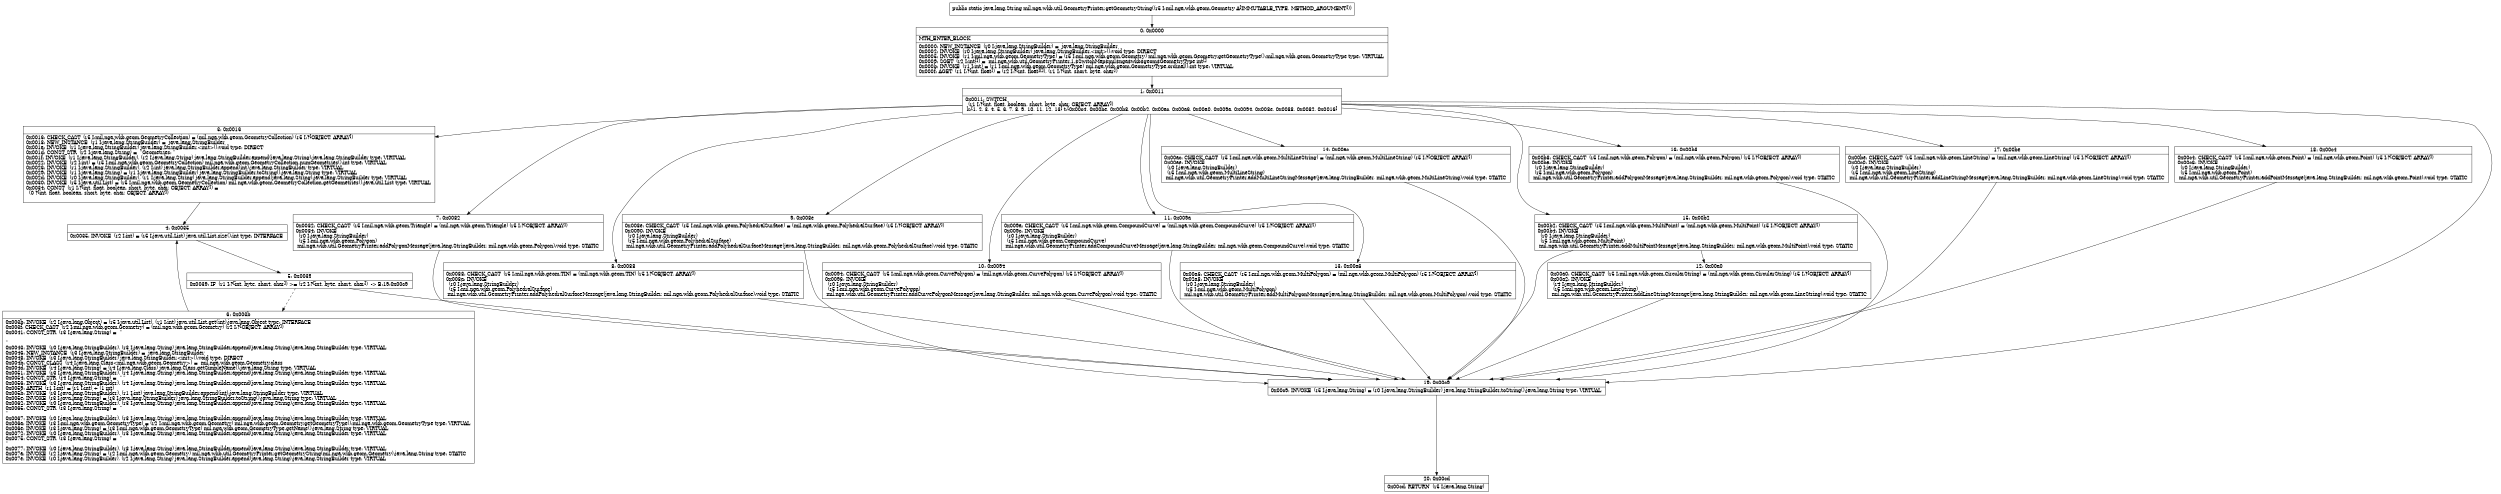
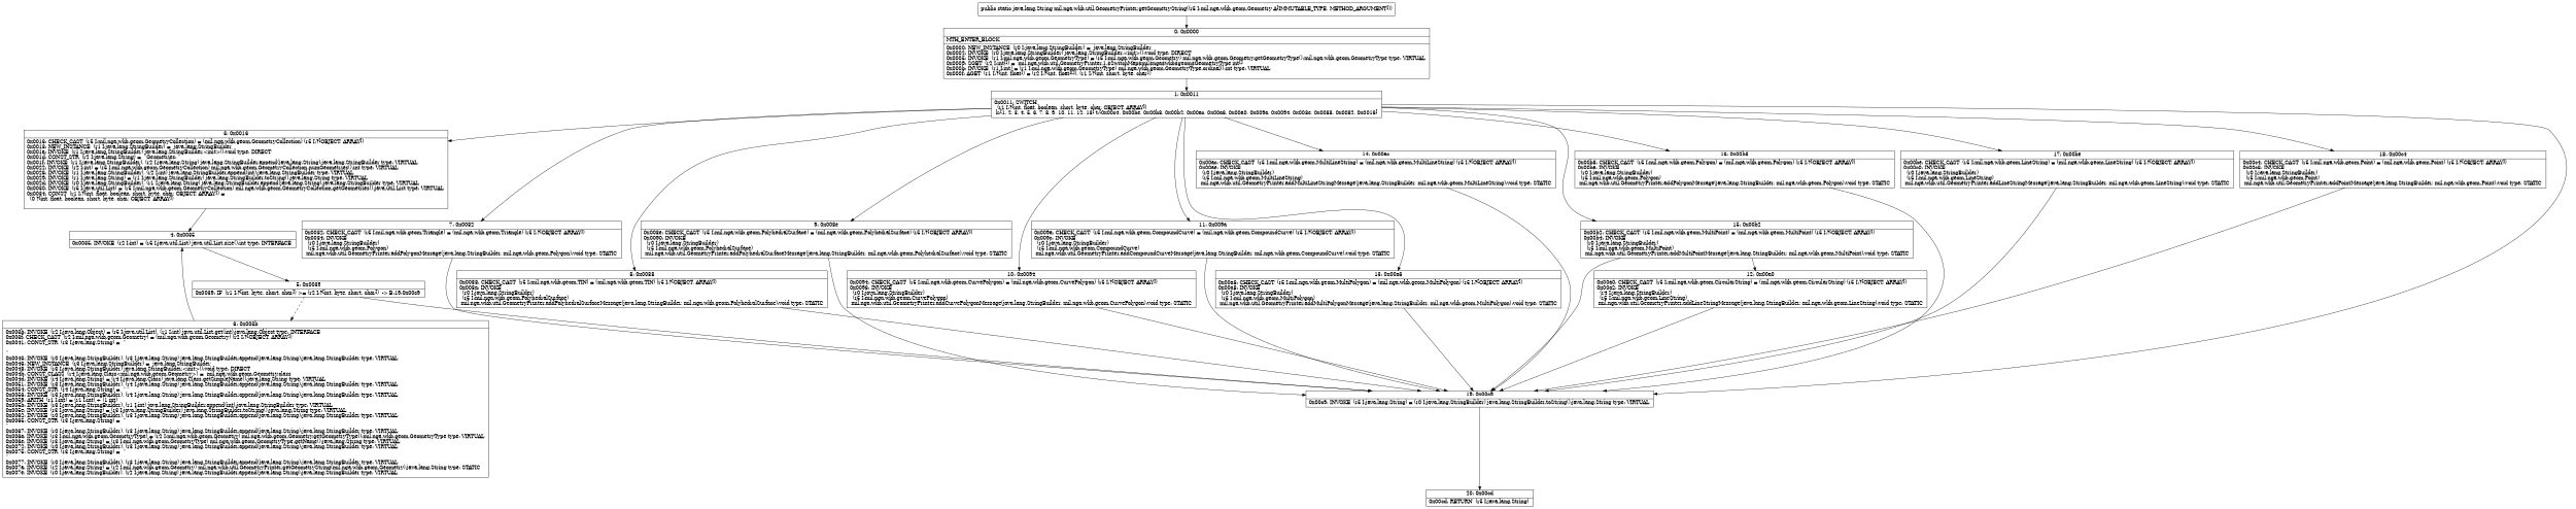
  digraph {
    node [shape=record]
    n1 [label="{0\:\ 0x0000|MTH_ENTER_BLOCK\l|0x0000: NEW_INSTANCE  (r0 I:java.lang.StringBuilder) =  java.lang.StringBuilder \l0x0002: INVOKE  (r0 I:java.lang.StringBuilder) java.lang.StringBuilder.\<init\>():void type: DIRECT \l0x0005: INVOKE  (r1 I:mil.nga.wkb.geom.GeometryType) = (r5 I:mil.nga.wkb.geom.Geometry) mil.nga.wkb.geom.Geometry.getGeometryType():mil.nga.wkb.geom.GeometryType type: VIRTUAL \l0x0009: SGET  (r2 I:int[]) =  mil.nga.wkb.util.GeometryPrinter.1.$SwitchMap$mil$nga$wkb$geom$GeometryType int[] \l0x000b: INVOKE  (r1 I:int) = (r1 I:mil.nga.wkb.geom.GeometryType) mil.nga.wkb.geom.GeometryType.ordinal():int type: VIRTUAL \l0x000f: AGET  (r1 I:?[int, float]) = (r2 I:?[int, float][]), (r1 I:?[int, short, byte, char]) \l}"]
    n2 [label="{1\:\ 0x0011|0x0011: SWITCH  \l  (r1 I:?[int, float, boolean, short, byte, char, OBJECT, ARRAY])\l k:[1, 2, 3, 4, 5, 6, 7, 8, 9, 10, 11, 12, 13] t:[0x00c4, 0x00be, 0x00b8, 0x00b2, 0x00ac, 0x00a6, 0x00a0, 0x009a, 0x0094, 0x008e, 0x0088, 0x0082, 0x0016] \l}"]
    n3 [label="{3\:\ 0x0016|0x0016: CHECK_CAST  (r5 I:mil.nga.wkb.geom.GeometryCollection) = (mil.nga.wkb.geom.GeometryCollection) (r5 I:?[OBJECT, ARRAY]) \l0x0018: NEW_INSTANCE  (r1 I:java.lang.StringBuilder) =  java.lang.StringBuilder \l0x001a: INVOKE  (r1 I:java.lang.StringBuilder) java.lang.StringBuilder.\<init\>():void type: DIRECT \l0x001d: CONST_STR  (r2 I:java.lang.String) =  \"Geometries: \" \l0x001f: INVOKE  (r1 I:java.lang.StringBuilder), (r2 I:java.lang.String) java.lang.StringBuilder.append(java.lang.String):java.lang.StringBuilder type: VIRTUAL \l0x0022: INVOKE  (r2 I:int) = (r5 I:mil.nga.wkb.geom.GeometryCollection) mil.nga.wkb.geom.GeometryCollection.numGeometries():int type: VIRTUAL \l0x0026: INVOKE  (r1 I:java.lang.StringBuilder), (r2 I:int) java.lang.StringBuilder.append(int):java.lang.StringBuilder type: VIRTUAL \l0x0029: INVOKE  (r1 I:java.lang.String) = (r1 I:java.lang.StringBuilder) java.lang.StringBuilder.toString():java.lang.String type: VIRTUAL \l0x002d: INVOKE  (r0 I:java.lang.StringBuilder), (r1 I:java.lang.String) java.lang.StringBuilder.append(java.lang.String):java.lang.StringBuilder type: VIRTUAL \l0x0030: INVOKE  (r5 I:java.util.List) = (r5 I:mil.nga.wkb.geom.GeometryCollection) mil.nga.wkb.geom.GeometryCollection.getGeometries():java.util.List type: VIRTUAL \l0x0034: CONST  (r1 I:?[int, float, boolean, short, byte, char, OBJECT, ARRAY]) = \l  (0 ?[int, float, boolean, short, byte, char, OBJECT, ARRAY])\l \l}"]
    n4 [label="{7\:\ 0x0082|0x0082: CHECK_CAST  (r5 I:mil.nga.wkb.geom.Triangle) = (mil.nga.wkb.geom.Triangle) (r5 I:?[OBJECT, ARRAY]) \l0x0084: INVOKE  \l  (r0 I:java.lang.StringBuilder)\l  (r5 I:mil.nga.wkb.geom.Polygon)\l mil.nga.wkb.util.GeometryPrinter.addPolygonMessage(java.lang.StringBuilder, mil.nga.wkb.geom.Polygon):void type: STATIC \l}"]
    n5 [label="{8\:\ 0x0088|0x0088: CHECK_CAST  (r5 I:mil.nga.wkb.geom.TIN) = (mil.nga.wkb.geom.TIN) (r5 I:?[OBJECT, ARRAY]) \l0x008a: INVOKE  \l  (r0 I:java.lang.StringBuilder)\l  (r5 I:mil.nga.wkb.geom.PolyhedralSurface)\l mil.nga.wkb.util.GeometryPrinter.addPolyhedralSurfaceMessage(java.lang.StringBuilder, mil.nga.wkb.geom.PolyhedralSurface):void type: STATIC \l}"]
    n6 [label="{9\:\ 0x008e|0x008e: CHECK_CAST  (r5 I:mil.nga.wkb.geom.PolyhedralSurface) = (mil.nga.wkb.geom.PolyhedralSurface) (r5 I:?[OBJECT, ARRAY]) \l0x0090: INVOKE  \l  (r0 I:java.lang.StringBuilder)\l  (r5 I:mil.nga.wkb.geom.PolyhedralSurface)\l mil.nga.wkb.util.GeometryPrinter.addPolyhedralSurfaceMessage(java.lang.StringBuilder, mil.nga.wkb.geom.PolyhedralSurface):void type: STATIC \l}"]
    n7 [label="{10\:\ 0x0094|0x0094: CHECK_CAST  (r5 I:mil.nga.wkb.geom.CurvePolygon) = (mil.nga.wkb.geom.CurvePolygon) (r5 I:?[OBJECT, ARRAY]) \l0x0096: INVOKE  \l  (r0 I:java.lang.StringBuilder)\l  (r5 I:mil.nga.wkb.geom.CurvePolygon)\l mil.nga.wkb.util.GeometryPrinter.addCurvePolygonMessage(java.lang.StringBuilder, mil.nga.wkb.geom.CurvePolygon):void type: STATIC \l}"]
    n8 [label="{11\:\ 0x009a|0x009a: CHECK_CAST  (r5 I:mil.nga.wkb.geom.CompoundCurve) = (mil.nga.wkb.geom.CompoundCurve) (r5 I:?[OBJECT, ARRAY]) \l0x009c: INVOKE  \l  (r0 I:java.lang.StringBuilder)\l  (r5 I:mil.nga.wkb.geom.CompoundCurve)\l mil.nga.wkb.util.GeometryPrinter.addCompoundCurveMessage(java.lang.StringBuilder, mil.nga.wkb.geom.CompoundCurve):void type: STATIC \l}"]
-   n9 [label="{13\:\ 0x00a6|0x00a6: CHECK_CAST  (r5 I:mil.nga.wkb.geom.MultiPolygon) = (mil.nga.wkb.geom.MultiPolygon) (r5 I:?[OBJECT, ARRAY]) \l0x02a8: INVOKE  \l  (r0 I:java.lang.StringBuilder)\l  (r5 I:mil.nga.wkb.geom.MultiPolygon)\l mil.nga.wkb.util.GeometryPrinter.addMultiPolygonMessage(java.lang.StringBuilder, mil.nga.wkb.geom.MultiPolygon):void type: STATIC \l}"]
+   n9 [label="{13\:\ 0x00a6|0x00a6: CHECK_CAST  (r5 I:mil.nga.wkb.geom.MultiPolygon) = (mil.nga.wkb.geom.MultiPolygon) (r5 I:?[OBJECT, ARRAY]) \l0x00a8: INVOKE  \l  (r0 I:java.lang.StringBuilder)\l  (r5 I:mil.nga.wkb.geom.MultiPolygon)\l mil.nga.wkb.util.GeometryPrinter.addMultiPolygonMessage(java.lang.StringBuilder, mil.nga.wkb.geom.MultiPolygon):void type: STATIC \l}"]
    n10 [label="{14\:\ 0x00ac|0x00ac: CHECK_CAST  (r5 I:mil.nga.wkb.geom.MultiLineString) = (mil.nga.wkb.geom.MultiLineString) (r5 I:?[OBJECT, ARRAY]) \l0x00ae: INVOKE  \l  (r0 I:java.lang.StringBuilder)\l  (r5 I:mil.nga.wkb.geom.MultiLineString)\l mil.nga.wkb.util.GeometryPrinter.addMultiLineStringMessage(java.lang.StringBuilder, mil.nga.wkb.geom.MultiLineString):void type: STATIC \l}"]
    n11 [label="{15\:\ 0x00b2|0x00b2: CHECK_CAST  (r5 I:mil.nga.wkb.geom.MultiPoint) = (mil.nga.wkb.geom.MultiPoint) (r5 I:?[OBJECT, ARRAY]) \l0x00b4: INVOKE  \l  (r0 I:java.lang.StringBuilder)\l  (r5 I:mil.nga.wkb.geom.MultiPoint)\l mil.nga.wkb.util.GeometryPrinter.addMultiPointMessage(java.lang.StringBuilder, mil.nga.wkb.geom.MultiPoint):void type: STATIC \l}"]
    n12 [label="{16\:\ 0x00b8|0x00b8: CHECK_CAST  (r5 I:mil.nga.wkb.geom.Polygon) = (mil.nga.wkb.geom.Polygon) (r5 I:?[OBJECT, ARRAY]) \l0x00ba: INVOKE  \l  (r0 I:java.lang.StringBuilder)\l  (r5 I:mil.nga.wkb.geom.Polygon)\l mil.nga.wkb.util.GeometryPrinter.addPolygonMessage(java.lang.StringBuilder, mil.nga.wkb.geom.Polygon):void type: STATIC \l}"]
    n13 [label="{17\:\ 0x00be|0x00be: CHECK_CAST  (r5 I:mil.nga.wkb.geom.LineString) = (mil.nga.wkb.geom.LineString) (r5 I:?[OBJECT, ARRAY]) \l0x00c0: INVOKE  \l  (r0 I:java.lang.StringBuilder)\l  (r5 I:mil.nga.wkb.geom.LineString)\l mil.nga.wkb.util.GeometryPrinter.addLineStringMessage(java.lang.StringBuilder, mil.nga.wkb.geom.LineString):void type: STATIC \l}"]
    n14 [label="{18\:\ 0x00c4|0x00c4: CHECK_CAST  (r5 I:mil.nga.wkb.geom.Point) = (mil.nga.wkb.geom.Point) (r5 I:?[OBJECT, ARRAY]) \l0x00c6: INVOKE  \l  (r0 I:java.lang.StringBuilder)\l  (r5 I:mil.nga.wkb.geom.Point)\l mil.nga.wkb.util.GeometryPrinter.addPointMessage(java.lang.StringBuilder, mil.nga.wkb.geom.Point):void type: STATIC \l}"]
    n15 [label="{19\:\ 0x00c9|0x00c9: INVOKE  (r5 I:java.lang.String) = (r0 I:java.lang.StringBuilder) java.lang.StringBuilder.toString():java.lang.String type: VIRTUAL \l}"]
    n16 [label="{4\:\ 0x0035|0x0035: INVOKE  (r2 I:int) = (r5 I:java.util.List) java.util.List.size():int type: INTERFACE \l}"]
    n17 [label="{12\:\ 0x00a0|0x00a0: CHECK_CAST  (r5 I:mil.nga.wkb.geom.CircularString) = (mil.nga.wkb.geom.CircularString) (r5 I:?[OBJECT, ARRAY]) \l0x00a2: INVOKE  \l  (r4 I:java.lang.StringBuilder)\l  (r5 I:mil.nga.wkb.geom.LineString)\l mil.nga.wkb.util.GeometryPrinter.addLineStringMessage(java.lang.StringBuilder, mil.nga.wkb.geom.LineString):void type: STATIC \l}"]
    n18 [label="{20\:\ 0x00cd|0x00cd: RETURN  (r5 I:java.lang.String) \l}"]
    n19 [label="{5\:\ 0x0039|0x0039: IF  (r1 I:?[int, byte, short, char]) \>= (r2 I:?[int, byte, short, char])  \-\> B:19:0x00c9 \l}"]
    n20 [label="{6\:\ 0x003b|0x003b: INVOKE  (r2 I:java.lang.Object) = (r5 I:java.util.List), (r1 I:int) java.util.List.get(int):java.lang.Object type: INTERFACE \l0x003f: CHECK_CAST  (r2 I:mil.nga.wkb.geom.Geometry) = (mil.nga.wkb.geom.Geometry) (r2 I:?[OBJECT, ARRAY]) \l0x0041: CONST_STR  (r3 I:java.lang.String) =  \"\l\l\" \l0x0043: INVOKE  (r0 I:java.lang.StringBuilder), (r3 I:java.lang.String) java.lang.StringBuilder.append(java.lang.String):java.lang.StringBuilder type: VIRTUAL \l0x0046: NEW_INSTANCE  (r3 I:java.lang.StringBuilder) =  java.lang.StringBuilder \l0x0048: INVOKE  (r3 I:java.lang.StringBuilder) java.lang.StringBuilder.\<init\>():void type: DIRECT \l0x004b: CONST_CLASS  (r4 I:java.lang.Class\<mil.nga.wkb.geom.Geometry\>) =  mil.nga.wkb.geom.Geometry.class \l0x004d: INVOKE  (r4 I:java.lang.String) = (r4 I:java.lang.Class) java.lang.Class.getSimpleName():java.lang.String type: VIRTUAL \l0x0051: INVOKE  (r3 I:java.lang.StringBuilder), (r4 I:java.lang.String) java.lang.StringBuilder.append(java.lang.String):java.lang.StringBuilder type: VIRTUAL \l0x0054: CONST_STR  (r4 I:java.lang.String) =  \" \" \l0x0056: INVOKE  (r3 I:java.lang.StringBuilder), (r4 I:java.lang.String) java.lang.StringBuilder.append(java.lang.String):java.lang.StringBuilder type: VIRTUAL \l0x0059: ARITH  (r1 I:int) = (r1 I:int) + (1 int) \l0x005b: INVOKE  (r3 I:java.lang.StringBuilder), (r1 I:int) java.lang.StringBuilder.append(int):java.lang.StringBuilder type: VIRTUAL \l0x005e: INVOKE  (r3 I:java.lang.String) = (r3 I:java.lang.StringBuilder) java.lang.StringBuilder.toString():java.lang.String type: VIRTUAL \l0x0062: INVOKE  (r0 I:java.lang.StringBuilder), (r3 I:java.lang.String) java.lang.StringBuilder.append(java.lang.String):java.lang.StringBuilder type: VIRTUAL \l0x0065: CONST_STR  (r3 I:java.lang.String) =  \"\l\" \l0x0067: INVOKE  (r0 I:java.lang.StringBuilder), (r3 I:java.lang.String) java.lang.StringBuilder.append(java.lang.String):java.lang.StringBuilder type: VIRTUAL \l0x006a: INVOKE  (r3 I:mil.nga.wkb.geom.GeometryType) = (r2 I:mil.nga.wkb.geom.Geometry) mil.nga.wkb.geom.Geometry.getGeometryType():mil.nga.wkb.geom.GeometryType type: VIRTUAL \l0x006e: INVOKE  (r3 I:java.lang.String) = (r3 I:mil.nga.wkb.geom.GeometryType) mil.nga.wkb.geom.GeometryType.getName():java.lang.String type: VIRTUAL \l0x0072: INVOKE  (r0 I:java.lang.StringBuilder), (r3 I:java.lang.String) java.lang.StringBuilder.append(java.lang.String):java.lang.StringBuilder type: VIRTUAL \l0x0075: CONST_STR  (r3 I:java.lang.String) =  \"\l\" \l0x0077: INVOKE  (r0 I:java.lang.StringBuilder), (r3 I:java.lang.String) java.lang.StringBuilder.append(java.lang.String):java.lang.StringBuilder type: VIRTUAL \l0x007a: INVOKE  (r2 I:java.lang.String) = (r2 I:mil.nga.wkb.geom.Geometry) mil.nga.wkb.util.GeometryPrinter.getGeometryString(mil.nga.wkb.geom.Geometry):java.lang.String type: STATIC \l0x007e: INVOKE  (r0 I:java.lang.StringBuilder), (r2 I:java.lang.String) java.lang.StringBuilder.append(java.lang.String):java.lang.StringBuilder type: VIRTUAL \l}"]
    n21 [label="{public static java.lang.String mil.nga.wkb.util.GeometryPrinter.getGeometryString((r5 I:mil.nga.wkb.geom.Geometry A[IMMUTABLE_TYPE, METHOD_ARGUMENT])) }"]
    n1 -> n2
    n2 -> n3
    n2 -> n4
    n2 -> n5
    n2 -> n6
    n2 -> n7
    n2 -> n8
    n2 -> n9
    n2 -> n10
    n2 -> n11
    n2 -> n12
    n2 -> n13
    n2 -> n14
    n2 -> n15
    n3 -> n16
    n4 -> n15
    n5 -> n15
    n6 -> n15
    n7 -> n15
    n8 -> n15
    n9 -> n15
    n10 -> n15
    n11 -> n15
    n11 -> n17
    n12 -> n15
    n13 -> n15
    n14 -> n15
    n15 -> n18
    n16 -> n19
    n17 -> n15
    n19 -> n15
    n19 -> n20 [style=dashed]
    n20 -> n16
    n21 -> n1
  }
